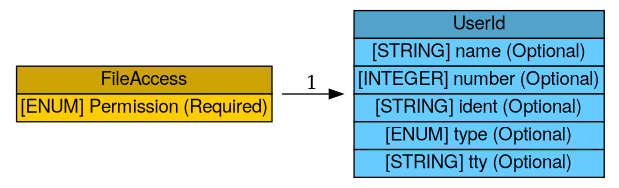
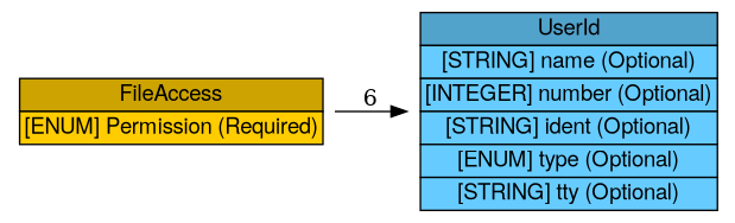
  digraph {
    rankdir=LR
    node [shape=plaintext]
    n1 [height=0.69444 label=<<table BORDER="0" CELLBORDER="1" CELLSPACING="0"> <tr> <td BGCOLOR="#cca300" HREF="/html/IDMEFv1/FileAccess.html" TITLE="The FileAccess class represents the access permissions on a file. The representation is intended to be useful across operating systems. "><FONT FACE="Nimbus Sans L">FileAccess</FONT></td> </tr>" %<tr><td BGCOLOR="#FFCC00"  HREF="/html/IDMEFv1/FileAccess.html" TITLE="Level of access allowed.  The permitted values are shown below.  There is no default value.  (See also Section 10.)"><FONT FACE="Nimbus Sans L">[ENUM] Permission (Required)</FONT></td></tr>%</table>> width=2.9028]
    n2 [height=1.8611 label=<<table BORDER="0" CELLBORDER="1" CELLSPACING="0"> <tr> <td BGCOLOR="#52a3cc" HREF="/html/IDMEFv1/UserId.html" TITLE="The UserId class provides specific information about a user. More than one UserId can be used within the User class to indicate attempts to transition from one user to another, or to provide complete information about a user&#39;s (or process&#39;) privileges. "><FONT FACE="Nimbus Sans L">UserId</FONT></td> </tr>" %<tr><td BGCOLOR="#66CCFF"  HREF="/html/IDMEFv1/UserId.html" TITLE="A user or group name."><FONT FACE="Nimbus Sans L">[STRING] name (Optional)</FONT></td></tr>%<tr><td BGCOLOR="#66CCFF"  HREF="/html/IDMEFv1/UserId.html" TITLE="A user or group number."><FONT FACE="Nimbus Sans L">[INTEGER] number (Optional)</FONT></td></tr>%<tr><td BGCOLOR="#66CCFF"  HREF="/html/IDMEFv1/UserId.html" TITLE="A unique identifier for the user id, see Section 3.2.9."><FONT FACE="Nimbus Sans L">[STRING] ident (Optional)</FONT></td></tr>%<tr><td BGCOLOR="#66CCFF"  HREF="/html/IDMEFv1/UserId.html" TITLE="The type of user information represented.  The permitted values for this attribute are shown below.  The default value is &quot;original-user&quot;.  (See also Section 10.)"><FONT FACE="Nimbus Sans L">[ENUM] type (Optional)</FONT></td></tr>%<tr><td BGCOLOR="#66CCFF"  HREF="/html/IDMEFv1/UserId.html" TITLE="The tty the user is using."><FONT FACE="Nimbus Sans L">[STRING] tty (Optional)</FONT></td></tr>%</table>> width=2.8472]
-   n1 -> n2 [label=1]
+   n1 -> n2 [label=6]
  }
